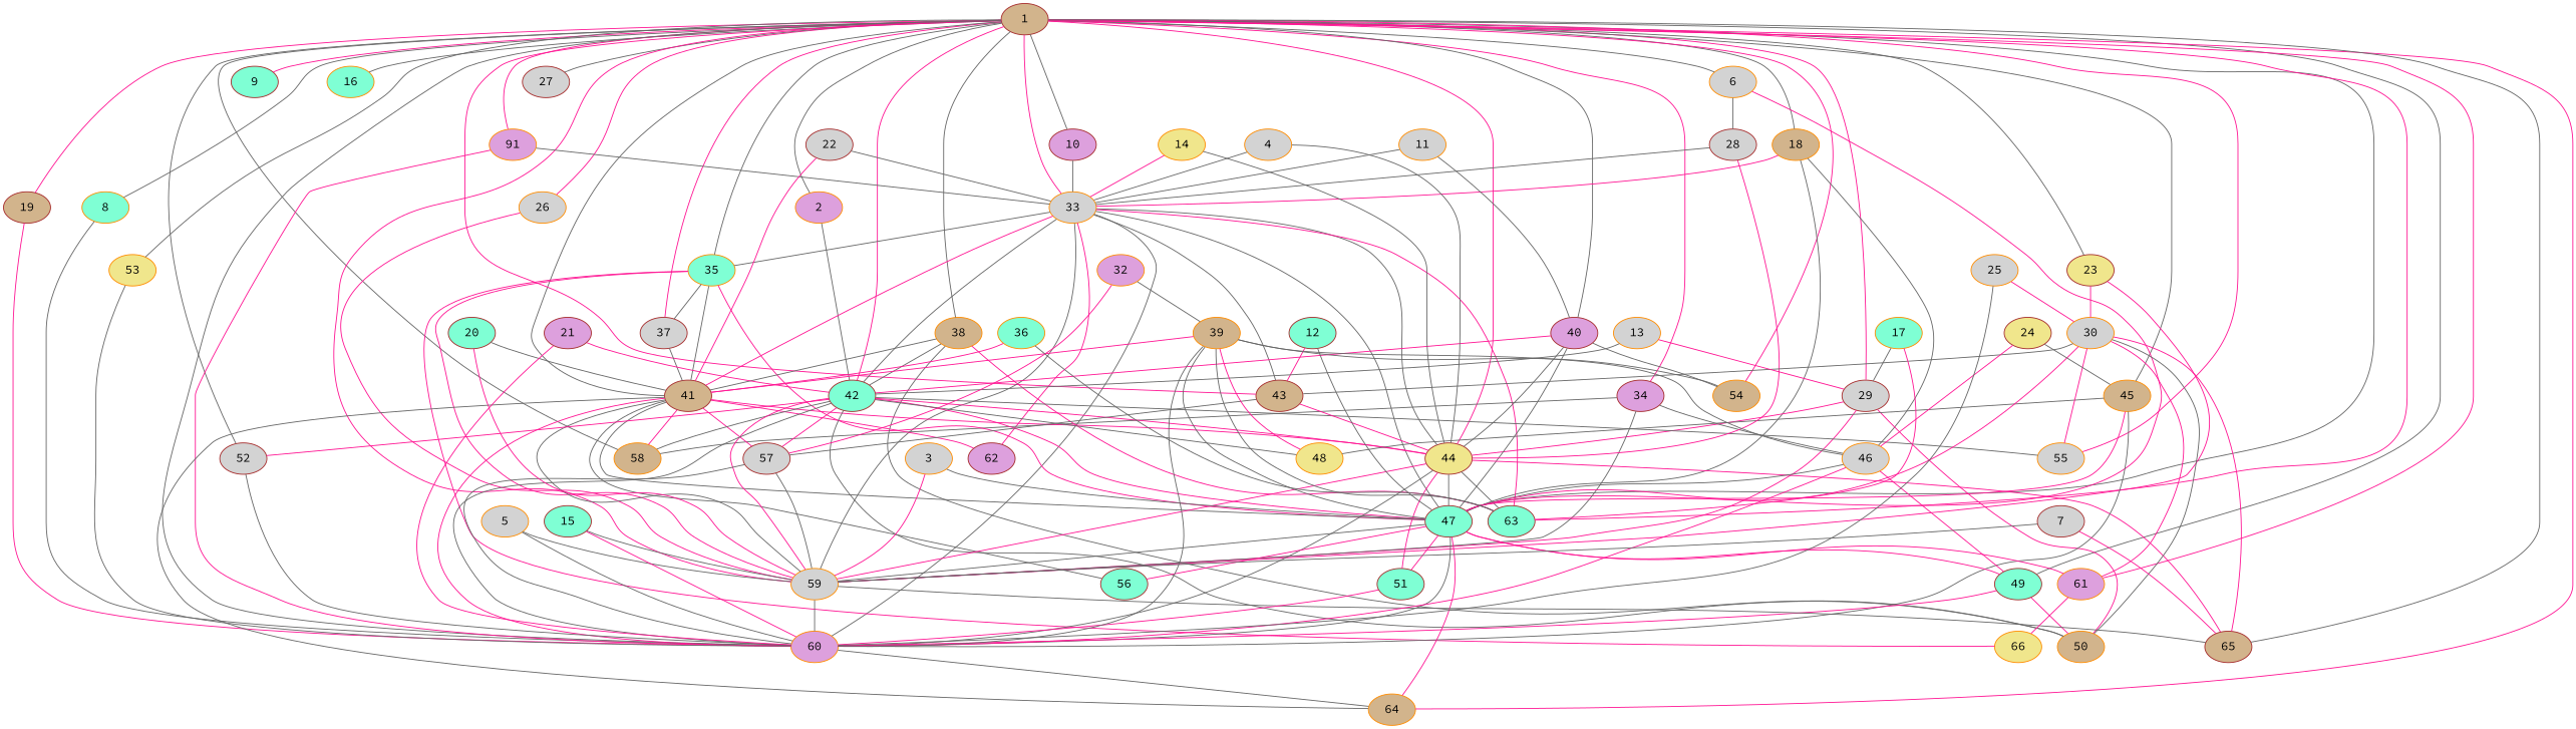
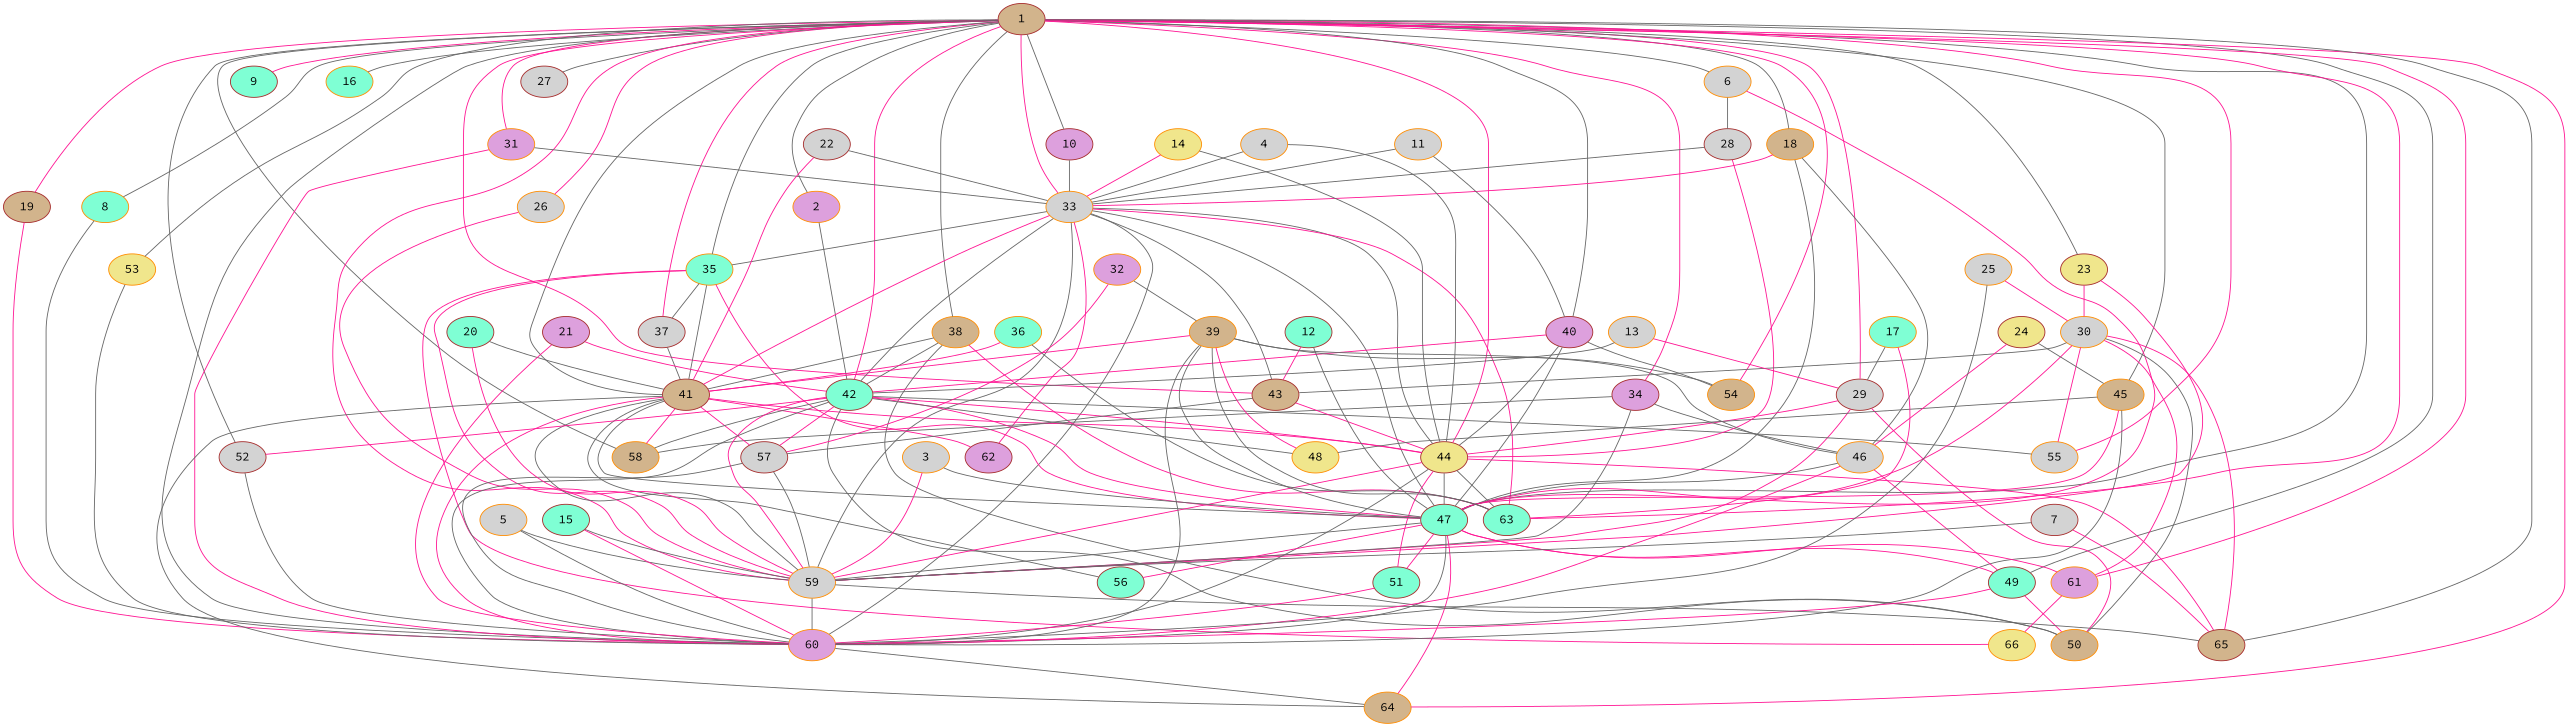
  graph {
    fontname="Source Code Pro"
    node [color=darkorange fillcolor=lightgrey fontname="Source Code Pro" style=filled]
    edge [color=gray40 fontname="Source Code Pro" weight=1.0]
    1 [color=brown fillcolor=tan]
    2 [fillcolor=plum]
    6
    8 [fillcolor=aquamarine]
    9 [color=brown fillcolor=aquamarine]
    10 [color=brown fillcolor=plum]
    16 [fillcolor=aquamarine]
    18 [fillcolor=tan]
    19 [color=brown fillcolor=tan]
    23 [color=brown fillcolor=khaki]
    26
    27 [color=brown]
    29 [color=brown]
-   31 [fillcolor=plum label=91]
+   31 [fillcolor=plum]
    33
    34 [color=brown fillcolor=plum]
    35 [fillcolor=aquamarine]
    37 [color=brown]
    38 [fillcolor=tan]
    40 [color=brown fillcolor=plum]
    41 [color=brown fillcolor=tan]
    42 [color=brown fillcolor=aquamarine]
    43 [color=brown fillcolor=tan]
    44 [color=brown fillcolor=khaki]
    45 [fillcolor=tan]
    47 [color=brown fillcolor=aquamarine]
    49 [color=brown fillcolor=aquamarine]
    52 [color=brown]
    53 [fillcolor=khaki]
    54 [fillcolor=tan]
    55
    58 [fillcolor=tan]
    59
    60 [fillcolor=plum]
    61 [fillcolor=plum]
    63 [color=brown fillcolor=aquamarine]
    64 [fillcolor=tan]
    65 [color=brown fillcolor=tan]
    28 [color=brown]
    46
    30
    50 [fillcolor=tan]
    62 [color=brown fillcolor=plum]
    66 [fillcolor=khaki]
    57 [color=brown]
    56 [color=brown fillcolor=aquamarine]
    48 [fillcolor=khaki]
    51 [color=brown fillcolor=aquamarine]
    3
    4
    5
    7 [color=brown]
    11
    12 [color=brown fillcolor=aquamarine]
    13
    14 [fillcolor=khaki]
    15 [color=brown fillcolor=aquamarine]
    17 [fillcolor=aquamarine]
    20 [color=brown fillcolor=aquamarine]
    21 [color=brown fillcolor=plum]
    22 [color=brown]
    24 [color=brown fillcolor=khaki]
    25
    32 [fillcolor=plum]
    39 [fillcolor=tan]
    36 [fillcolor=aquamarine]
    1 -- 2
    1 -- 6
    1 -- 8
    1 -- 9 [color=deeppink weight=2.0]
    1 -- 10
    1 -- 16
    1 -- 18
    1 -- 19 [color=deeppink]
    1 -- 23
    1 -- 26 [color=deeppink]
    1 -- 27 [weight=2.0]
    1 -- 29 [color=deeppink]
    1 -- 31 [color=deeppink]
    1 -- 33 [color=deeppink weight=5.0]
    1 -- 34 [color=deeppink weight=2.0]
    1 -- 35
    1 -- 37 [color=deeppink]
    1 -- 38
    1 -- 40
    1 -- 41 [weight=3.0]
    1 -- 42 [color=deeppink weight=2.0]
    1 -- 43 [color=deeppink weight=2.0]
    1 -- 44 [color=deeppink weight=2.0]
    1 -- 45 [weight=2.0]
    1 -- 47 [weight=2.0]
    1 -- 49
    1 -- 52 [weight=2.0]
    1 -- 53
    1 -- 54 [color=deeppink weight=2.0]
    1 -- 55 [color=deeppink]
    1 -- 58
    1 -- 59 [color=deeppink weight=2.0]
    1 -- 60 [weight=2.0]
    1 -- 61 [color=deeppink weight=3.0]
    1 -- 63 [color=deeppink]
    1 -- 64 [color=deeppink]
    1 -- 65
    2 -- 42
    6 -- 47 [color=deeppink]
    6 -- 28
    8 -- 60
    10 -- 33
    18 -- 33 [color=deeppink]
    18 -- 47
    18 -- 46
    19 -- 60 [color=deeppink]
    23 -- 59 [color=deeppink]
    23 -- 30 [color=deeppink]
    26 -- 59 [color=deeppink]
    29 -- 44 [color=deeppink]
    29 -- 59 [color=deeppink]
    29 -- 50 [color=deeppink]
    31 -- 33
    31 -- 60 [color=deeppink]
    33 -- 35
    33 -- 41 [color=deeppink weight=2.0]
    33 -- 42 [weight=2.0]
    33 -- 43
    33 -- 44 [weight=2.0]
    33 -- 47 [weight=2.0]
    33 -- 59 [weight=2.0]
    33 -- 60 [weight=3.0]
    33 -- 63 [color=deeppink]
    33 -- 62 [color=deeppink]
    34 -- 58
    34 -- 59
    34 -- 46
    35 -- 37
    35 -- 41
    35 -- 47 [color=deeppink]
    35 -- 59 [color=deeppink]
    35 -- 66 [color=deeppink]
    37 -- 41
    38 -- 41
    38 -- 42 [weight=2.0]
    38 -- 63 [color=deeppink]
    38 -- 50
    40 -- 42 [color=deeppink]
    40 -- 44
    40 -- 47 [weight=2.0]
    40 -- 54
    41 -- 44 [color=deeppink weight=2.0]
    41 -- 47
    41 -- 58 [color=deeppink]
    41 -- 59 [weight=2.0]
    41 -- 60 [color=deeppink]
    41 -- 64
    41 -- 62 [color=deeppink]
    41 -- 57 [color=deeppink]
    41 -- 56
    42 -- 44 [color=deeppink]
    42 -- 47 [color=deeppink]
    42 -- 52 [color=deeppink]
    42 -- 55
    42 -- 58
    42 -- 59 [color=deeppink]
    42 -- 60
    42 -- 50
    42 -- 57 [color=deeppink weight=2.0]
    42 -- 48
    43 -- 44 [color=deeppink]
    43 -- 57
    44 -- 47 [weight=2.0]
    44 -- 59 [color=deeppink]
    44 -- 60
    44 -- 63
    44 -- 65 [color=deeppink]
    44 -- 51 [color=deeppink]
    45 -- 47 [color=deeppink]
    45 -- 60
    45 -- 48
    47 -- 49 [color=deeppink]
    47 -- 59
    47 -- 60
    47 -- 61 [color=deeppink]
    47 -- 64 [color=deeppink]
    47 -- 56 [color=deeppink]
    47 -- 51 [color=deeppink]
    49 -- 60 [color=deeppink]
    49 -- 50 [color=deeppink]
    52 -- 60
    53 -- 60
    59 -- 60
    59 -- 65
    60 -- 64
    61 -- 66 [color=deeppink]
    28 -- 33
    28 -- 44 [color=deeppink]
    46 -- 47
    46 -- 49 [color=deeppink]
    46 -- 60 [color=deeppink weight=2.0]
    30 -- 43
    30 -- 47 [color=deeppink]
    30 -- 55 [color=deeppink]
    30 -- 61 [color=deeppink]
    30 -- 65 [color=deeppink]
    30 -- 50
    57 -- 59
    57 -- 60
    51 -- 60 [color=deeppink]
    3 -- 47
    3 -- 59 [color=deeppink]
    4 -- 33
    4 -- 44
    5 -- 59
    5 -- 60
    7 -- 59
    7 -- 65 [color=deeppink]
    11 -- 33
    11 -- 40
    12 -- 43 [color=deeppink]
    12 -- 47
    13 -- 29 [color=deeppink]
    13 -- 42
    14 -- 33 [color=deeppink]
    14 -- 44
    15 -- 59
    15 -- 60 [color=deeppink]
    17 -- 29
    17 -- 63 [color=deeppink]
    20 -- 41
    20 -- 59 [color=deeppink]
    21 -- 42 [color=deeppink]
    21 -- 60 [color=deeppink]
    22 -- 33
    22 -- 41 [color=deeppink weight=2.0]
    24 -- 45
    24 -- 46 [color=deeppink]
    25 -- 60
    25 -- 30 [color=deeppink]
    32 -- 57 [color=deeppink]
    32 -- 39
    39 -- 41 [color=deeppink]
    39 -- 47
    39 -- 54
    39 -- 60
    39 -- 63
    39 -- 46
    39 -- 48 [color=deeppink]
    36 -- 41 [color=deeppink]
    36 -- 63
  }
